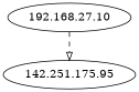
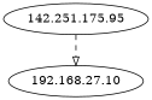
  digraph {
    "192.168.27.10" [activity_score=1.00 degree=106 in_degree=0 out_degree=106 total_connections=106]
    "142.251.175.95" [activity_score=0.27 degree=3 in_degree=3 out_degree=0 total_connections=3]
-   "192.168.27.10" -> "142.251.175.95" [conn_state_other=0.00 conn_state_partial=0.00 conn_state_rejected_reset=0.00 conn_state_successful=1.00 conn_state_suspicious=0.00 dst_port_type=0.00 history_length=0.80 local_orig=1.00 local_resp=0.00 orig_bytes=0.59 orig_ip_bytes=0.60 orig_pkts=0.20 protocol_ICMP=0.00 protocol_TCP=1.00 protocol_UDP=0.00 protocol_UNKNOWN=0.00 resp_bytes=0.61 resp_ip_bytes=0.62 resp_pkts=0.21 service_DNS=0.00 service_FTP=0.00 service_HTTP=0.00 service_SSH=0.00 service_UNKNOWN=1.00 src_port_type=0.50 timestamp_cos=-0.71 timestamp_sin=0.70 style=dashed arrowhead=onormal]
+   "142.251.175.95" -> "192.168.27.10" [conn_state_other=0.00 conn_state_partial=0.00 conn_state_rejected_reset=0.00 conn_state_successful=1.00 conn_state_suspicious=0.00 dst_port_type=0.00 history_length=0.80 local_orig=1.00 local_resp=0.00 orig_bytes=0.59 orig_ip_bytes=0.60 orig_pkts=0.20 protocol_ICMP=0.00 protocol_TCP=1.00 protocol_UDP=0.00 protocol_UNKNOWN=0.00 resp_bytes=0.61 resp_ip_bytes=0.62 resp_pkts=0.21 service_DNS=0.00 service_FTP=0.00 service_HTTP=0.00 service_SSH=0.00 service_UNKNOWN=1.00 src_port_type=0.50 timestamp_cos=-0.71 timestamp_sin=0.70 style=dashed arrowhead=onormal]
  }
